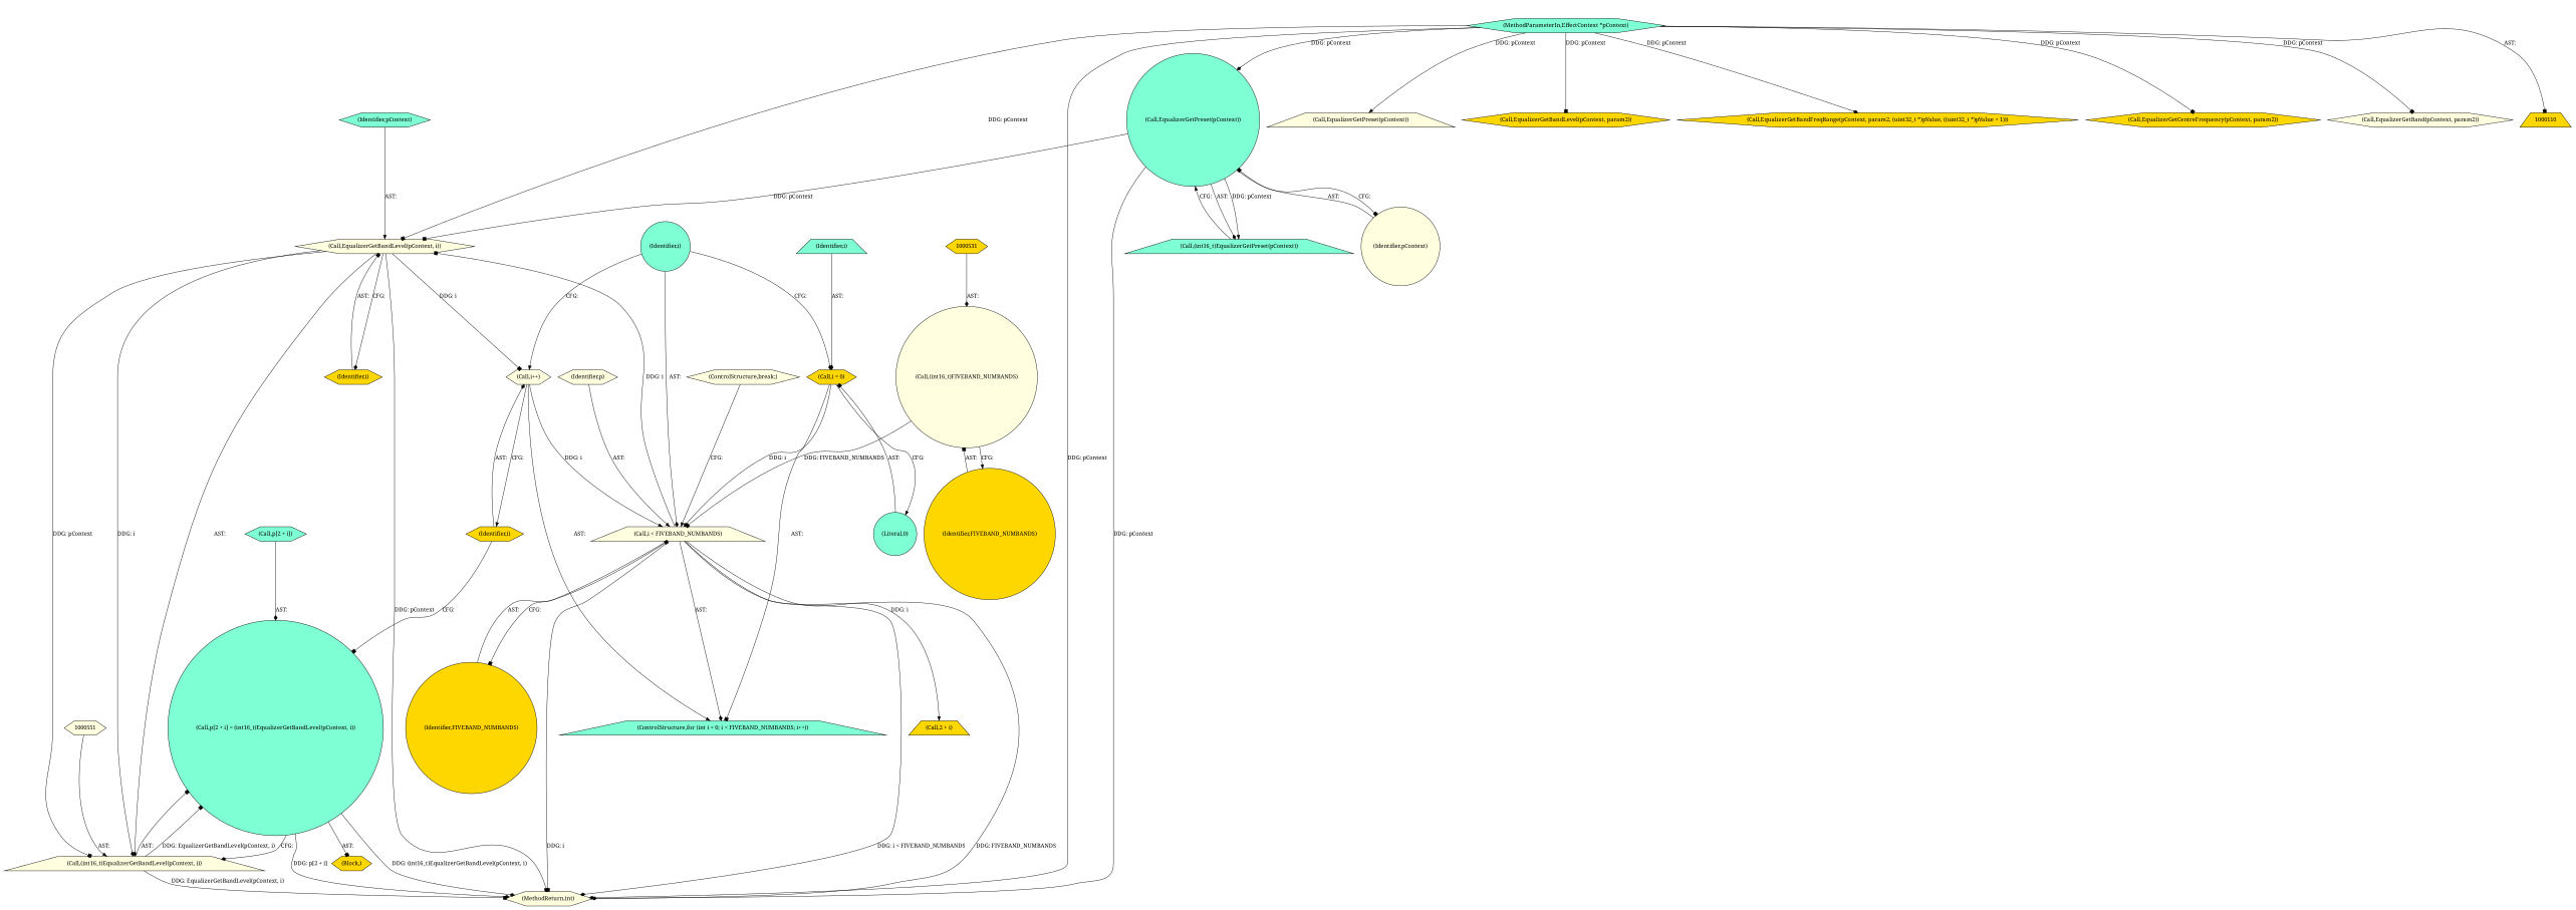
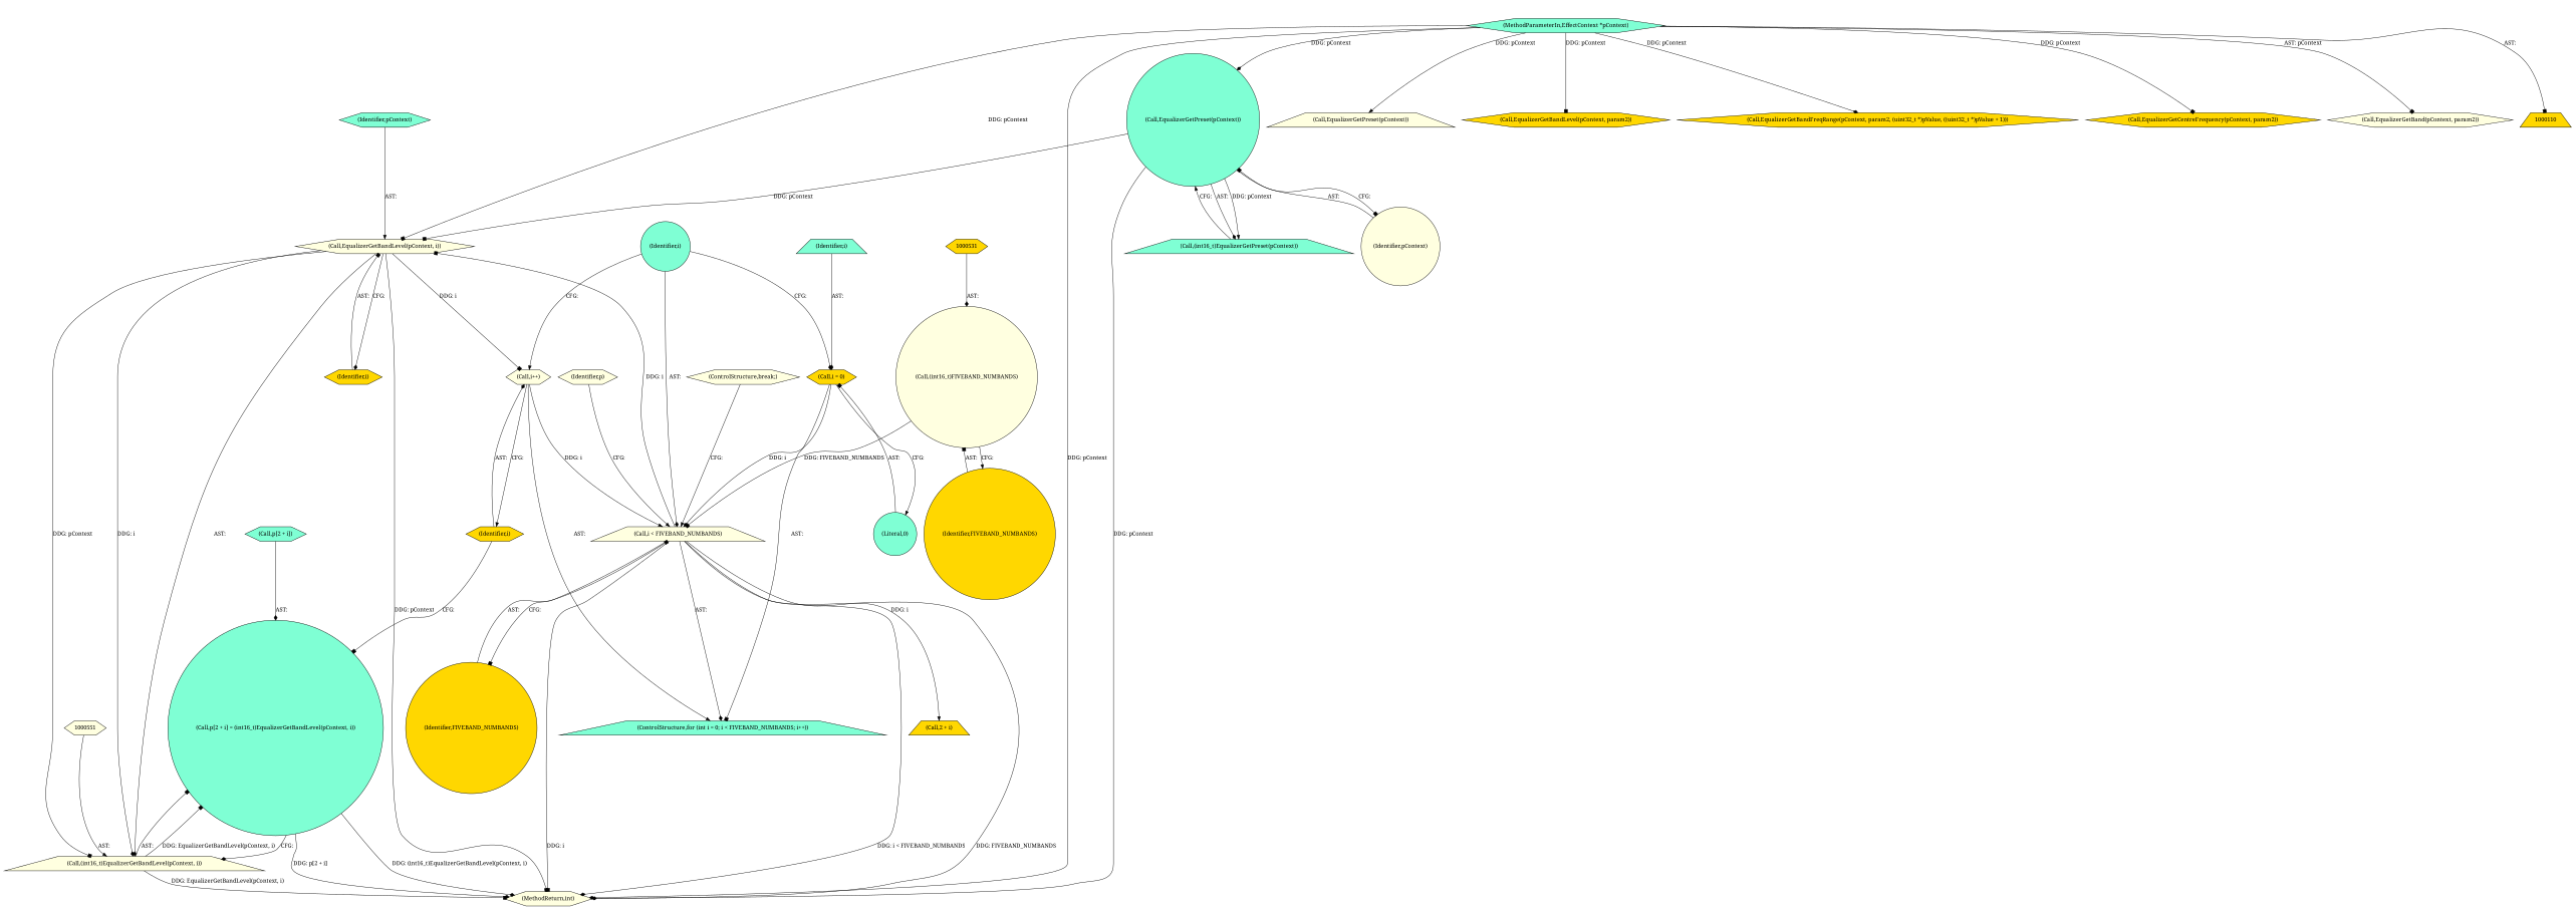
  digraph {
    fontname="Noto Serif"
    node [fillcolor=lightyellow fontname="Noto Serif" shape=hexagon style=filled]
    edge [arrowhead=box fontname="Noto Serif"]
    n1 [fillcolor=aquamarine label="(Call,p[2 + i] = (int16_t)EqualizerGetBandLevel(pContext, i))" shape=circle]
    n2 [label="(Call,(int16_t)EqualizerGetBandLevel(pContext, i))" shape=trapezium]
    n3 [label="(MethodReturn,int)"]
-   n4 [fillcolor=gold label="(Block,)"]
    n5 [label="(Call,EqualizerGetBandLevel(pContext, i))"]
    n6 [label="(Call,i++)"]
    n7 [fillcolor=gold label="(Identifier,i)"]
    n8 [label="(Call,i < FIVEBAND_NUMBANDS)" shape=trapezium]
    n9 [fillcolor=aquamarine label="(ControlStructure,for (int i = 0; i < FIVEBAND_NUMBANDS; i++))" shape=trapezium]
    n10 [fillcolor=gold label="(Identifier,i)"]
    n11 [fillcolor=aquamarine label="(Call,EqualizerGetPreset(pContext))" shape=circle]
    n12 [label="(Identifier,pContext)" shape=circle]
    n13 [fillcolor=aquamarine label="(Call,(int16_t)EqualizerGetPreset(pContext))" shape=trapezium]
    n14 [fillcolor=aquamarine label="(MethodParameterIn,EffectContext *pContext)"]
    n15 [label="(Call,EqualizerGetPreset(pContext))" shape=trapezium]
    n16 [fillcolor=gold label="(Call,EqualizerGetBandLevel(pContext, param2))"]
    n17 [fillcolor=gold label="(Call,EqualizerGetBandFreqRange(pContext, param2, (uint32_t *)pValue, ((uint32_t *)pValue + 1)))"]
    n18 [fillcolor=gold label="(Call,EqualizerGetCentreFrequency(pContext, param2))"]
    n19 [label="(Call,EqualizerGetBand(pContext, param2))"]
    1000110 [fillcolor=gold shape=trapezium]
    n21 [fillcolor=gold label="(Call,2 + i)" shape=trapezium]
    n22 [fillcolor=gold label="(Identifier,FIVEBAND_NUMBANDS)" shape=circle]
    n23 [fillcolor=gold label="(Call,i = 0)"]
    n24 [fillcolor=aquamarine label="(Literal,0)" shape=circle]
    n25 [label="(Call,(int16_t)FIVEBAND_NUMBANDS)" shape=circle]
    n26 [fillcolor=gold label="(Identifier,FIVEBAND_NUMBANDS)" shape=circle]
    n27 [fillcolor=aquamarine label="(Identifier,i)" shape=circle]
    n28 [fillcolor=aquamarine label="(Identifier,i)" shape=trapezium]
    n29 [label="(ControlStructure,break;)"]
    n30 [fillcolor=aquamarine label="(Identifier,pContext)"]
    n31 [label="(Identifier,p)"]
    n32 [fillcolor=aquamarine label="(Call,p[2 + i])"]
    1000551
    1000531 [fillcolor=gold]
    n1 -> n2 [arrowhead=diamond label="CFG: "]
    n1 -> n3 [arrowhead=diamond label="DDG: (int16_t)EqualizerGetBandLevel(pContext, i)"]
    n1 -> n3 [arrowhead=diamond label="DDG: p[2 + i]"]
-   n1 -> n4 [label="AST: "]
    n2 -> n1 [label="AST: "]
    n2 -> n1 [label="DDG: EqualizerGetBandLevel(pContext, i)"]
    n2 -> n3 [label="DDG: EqualizerGetBandLevel(pContext, i)"]
    n5 -> n2 [arrowhead=diamond label="AST: "]
    n5 -> n2 [label="DDG: pContext"]
    n5 -> n2 [arrowhead=diamond label="DDG: i"]
    n5 -> n3 [label="DDG: pContext"]
    n5 -> n6 [label="DDG: i"]
    n5 -> n7 [arrowhead=diamond label="CFG: "]
    n6 -> n8 [arrowhead=normal label="DDG: i"]
    n6 -> n9 [arrowhead=normal label="AST: "]
    n6 -> n10 [arrowhead=normal label="CFG: "]
    n7 -> n5 [label="AST: "]
    n8 -> n3 [arrowhead=diamond label="DDG: FIVEBAND_NUMBANDS"]
    n8 -> n3 [label="DDG: i"]
    n8 -> n3 [arrowhead=diamond label="DDG: i < FIVEBAND_NUMBANDS"]
    n8 -> n5 [label="DDG: i"]
    n8 -> n9 [arrowhead=diamond label="AST: "]
    n8 -> n21 [arrowhead=normal label="DDG: i"]
    n8 -> n22 [label="CFG: "]
    n10 -> n1 [label="CFG: "]
    n10 -> n6 [arrowhead=diamond label="AST: "]
    n11 -> n3 [arrowhead=normal label="DDG: pContext"]
    n11 -> n5 [label="DDG: pContext"]
    n11 -> n12 [label="CFG: "]
    n11 -> n13 [arrowhead=diamond label="AST: "]
    n11 -> n13 [arrowhead=normal label="DDG: pContext"]
    n12 -> n11 [label="AST: "]
    n13 -> n11 [arrowhead=normal label="CFG: "]
    n14 -> n3 [arrowhead=diamond label="DDG: pContext"]
    n14 -> n5 [label="DDG: pContext"]
    n14 -> n11 [arrowhead=diamond label="DDG: pContext"]
    n14 -> n15 [arrowhead=normal label="DDG: pContext"]
    n14 -> n16 [label="DDG: pContext"]
    n14 -> n17 [arrowhead=diamond label="DDG: pContext"]
    n14 -> n18 [label="DDG: pContext"]
-   n14 -> n19 [label="DDG: pContext"]
+   n14 -> n19 [label="AST: pContext"]
    n14 -> 1000110 [label="AST: "]
    n22 -> n8 [label="AST: "]
    n23 -> n8 [arrowhead=diamond label="DDG: i"]
    n23 -> n9 [label="AST: "]
    n23 -> n24 [arrowhead=normal label="CFG: "]
    n24 -> n23 [label="AST: "]
    n25 -> n8 [label="DDG: FIVEBAND_NUMBANDS"]
    n25 -> n26 [arrowhead=normal label="CFG: "]
    n26 -> n25 [label="AST: "]
    n27 -> n6 [arrowhead=normal label="CFG: "]
    n27 -> n8 [arrowhead=diamond label="AST: "]
    n27 -> n23 [arrowhead=diamond label="CFG: "]
    n28 -> n23 [arrowhead=diamond label="AST: "]
    n29 -> n8 [arrowhead=normal label="CFG: "]
    n30 -> n5 [arrowhead=normal label="AST: "]
-   n31 -> n8 [arrowhead=normal label="AST: "]
+   n31 -> n8 [arrowhead=normal label="CFG: "]
    n32 -> n1 [arrowhead=diamond label="AST: "]
    1000551 -> n2 [arrowhead=normal label="AST: "]
    1000531 -> n25 [arrowhead=diamond label="AST: "]
  }
